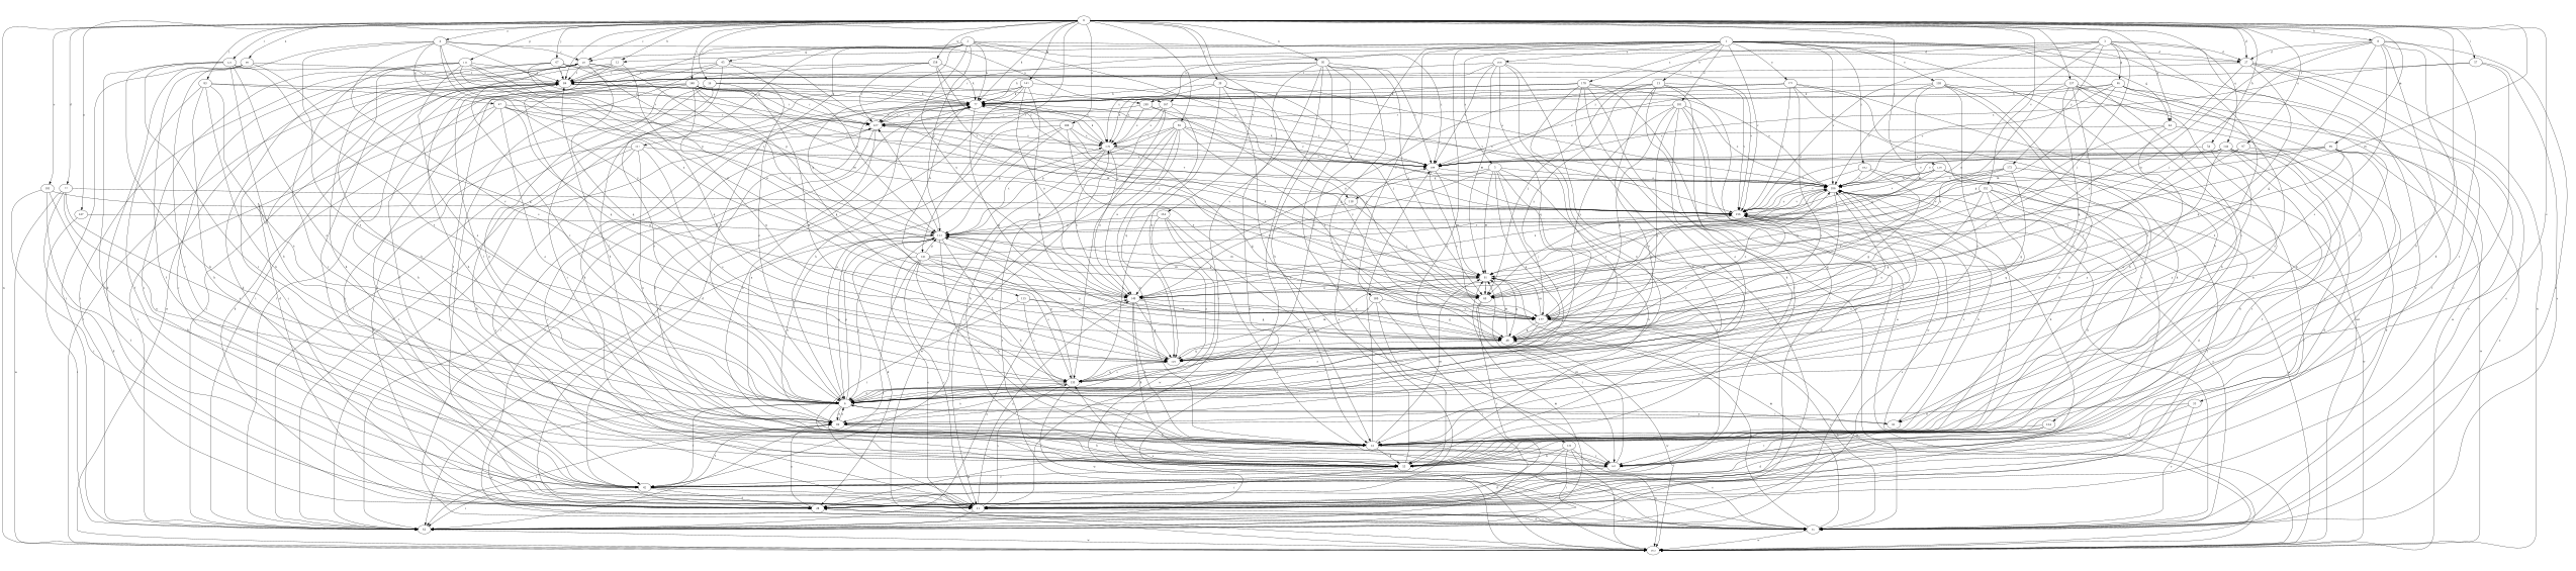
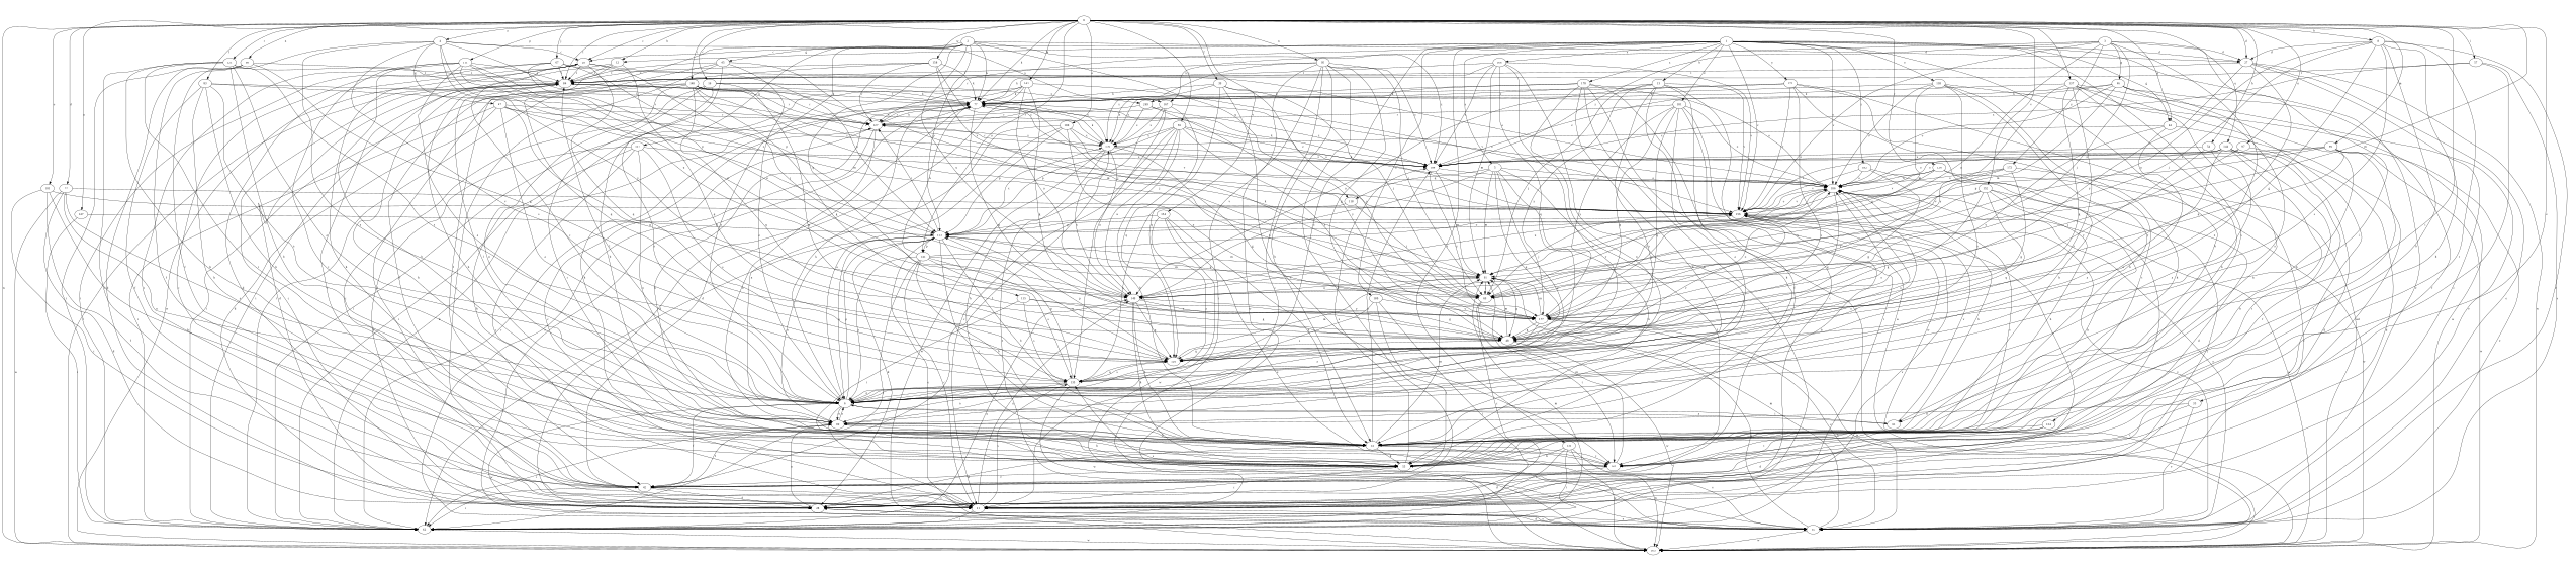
  strict digraph {
    fontname="Liberation Serif"
    node [fontname="Liberation Serif"]
    edge [fontname="Liberation Serif"]
    0
    4
    8
    12
    16
    20
    22
    27
    33
    39
    44
    54
    56
    57
    61
    67
    77
    83
    84
    90
    91
    95
    97
    98
    100
    101
    111
    121
    124
    137
    140
    141
    144
    145
    147
    152
    154
    158
    163
    6
    156
    42
    149
    167
    47
    135
    177
    14
    35
    69
    55
    48
    142
    120
    62
    21
    n57 [label=269]
    170
    113
    28
    99
    184
    106
    127
    1
    5
    13
    103
    131
    134
    166
    171
    178
    180
    181
    182
    118
    2
    45
    115
    117
    3
    46
    172
    0 -> 4 [label=a]
    0 -> 8 [label=b]
    0 -> 12 [label=b]
    0 -> 16 [label=c]
    0 -> 20 [label=c]
    0 -> 22 [label=d]
    0 -> 27 [label=d]
    0 -> 33 [label=e]
    0 -> 39 [label=f]
    0 -> 44 [label=g]
    0 -> 54 [label=h]
    0 -> 56 [label=i]
    0 -> 57 [label=i]
    0 -> 61 [label=i]
    0 -> 67 [label=j]
    0 -> 77 [label=k]
    0 -> 83 [label=l]
    0 -> 84 [label=l]
    0 -> 90 [label=m]
    0 -> 91 [label=m]
    0 -> 95 [label=n]
    0 -> 97 [label=n]
    0 -> 98 [label=n]
    0 -> 100 [label=o]
    0 -> 101 [label=o]
    0 -> 111 [label=p]
    0 -> 121 [label=r]
    0 -> 124 [label=r]
    0 -> 137 [label=t]
    0 -> 140 [label=t]
    0 -> 141 [label=t]
    0 -> 144 [label=u]
    0 -> 145 [label=u]
    0 -> 147 [label=u]
    0 -> 152 [label=v]
    0 -> 154 [label=v]
    0 -> 158 [label=w]
    0 -> 163 [label=w]
    4 -> 20 [label=c]
    4 -> 6 [label=a]
    4 -> 156 [label=v]
    4 -> 42 [label=f]
    4 -> 149 [label=u]
    4 -> 167 [label=x]
    4 -> 47 [label=g]
    4 -> 135 [label=s]
    4 -> 177 [label=y]
    8 -> 27 [label=d]
    8 -> 149 [label=u]
    8 -> 135 [label=s]
    8 -> 14 [label=b]
    8 -> 35 [label=e]
    8 -> 69 [label=j]
    8 -> 55 [label=h]
    8 -> 48 [label=g]
    8 -> 142 [label=t]
    12 -> 84 [label=l]
    12 -> 42 [label=f]
    12 -> 120 [label=q]
    12 -> 62 [label=i]
    16 -> 6 [label=a]
    16 -> 142 [label=t]
    16 -> 120 [label=q]
    16 -> 21 [label=c]
    16 -> n57 [label=x]
    16 -> 170 [label=x]
    20 -> 84 [label=l]
    20 -> 163 [label=w]
    20 -> 69 [label=j]
    20 -> 55 [label=h]
    20 -> 120 [label=q]
    20 -> 113 [label=p]
    20 -> 28 [label=d]
    22 -> 163 [label=w]
    22 -> 6 [label=a]
    22 -> 156 [label=v]
    22 -> 28 [label=d]
    22 -> 99 [label=n]
    27 -> 84 [label=l]
    27 -> 163 [label=w]
    27 -> 177 [label=y]
    27 -> 35 [label=e]
    27 -> 120 [label=q]
    27 -> 21 [label=c]
    33 -> 35 [label=e]
    33 -> 142 [label=t]
    33 -> 99 [label=n]
    39 -> 77 [label=k]
    39 -> 177 [label=y]
    39 -> 69 [label=j]
    39 -> 142 [label=t]
    39 -> 120 [label=q]
    39 -> 170 [label=x]
    44 -> 6 [label=a]
    44 -> 177 [label=y]
    44 -> 170 [label=x]
    44 -> 28 [label=d]
    54 -> 6 [label=a]
    54 -> 177 [label=y]
    54 -> 184 [label=z]
    56 -> 149 [label=u]
    56 -> 177 [label=y]
    56 -> 14 [label=b]
    56 -> 55 [label=h]
    56 -> 21 [label=c]
    56 -> 170 [label=x]
    56 -> 113 [label=p]
    56 -> 184 [label=z]
    56 -> 106 [label=o]
    57 -> 84 [label=l]
    57 -> 35 [label=e]
    57 -> 142 [label=t]
    57 -> 184 [label=z]
    61 -> 6 [label=a]
    61 -> 156 [label=v]
    67 -> 84 [label=l]
    67 -> 149 [label=u]
    67 -> 62 [label=i]
    67 -> 21 [label=c]
    67 -> 113 [label=p]
    67 -> 106 [label=o]
    77 -> 84 [label=l]
    77 -> 35 [label=e]
    77 -> 55 [label=h]
    77 -> 48 [label=g]
    77 -> 62 [label=i]
    77 -> 28 [label=d]
    77 -> 127 [label=r]
    83 -> 77 [label=k]
    83 -> 6 [label=a]
    83 -> 42 [label=f]
    83 -> 14 [label=b]
    83 -> 55 [label=h]
    83 -> 127 [label=r]
    84 -> 77 [label=k]
    84 -> 14 [label=b]
    84 -> 55 [label=h]
    84 -> 21 [label=c]
    84 -> 28 [label=d]
    84 -> 127 [label=r]
    90 -> 163 [label=w]
    90 -> 177 [label=y]
    90 -> 35 [label=e]
    90 -> 142 [label=t]
    90 -> 113 [label=p]
    90 -> 184 [label=z]
    90 -> 106 [label=o]
    91 -> 149 [label=u]
    91 -> 69 [label=j]
    91 -> 48 [label=g]
    95 -> 84 [label=l]
    95 -> 163 [label=w]
    95 -> 14 [label=b]
    95 -> 69 [label=j]
    95 -> 48 [label=g]
    95 -> 62 [label=i]
    95 -> 21 [label=c]
    95 -> 170 [label=x]
    95 -> 28 [label=d]
    95 -> 184 [label=z]
    97 -> 69 [label=j]
    97 -> 28 [label=d]
    97 -> 184 [label=z]
    98 -> 84 [label=l]
    98 -> 42 [label=f]
    98 -> 48 [label=g]
    98 -> 62 [label=i]
    98 -> 28 [label=d]
    100 -> 6 [label=a]
    100 -> 156 [label=v]
    100 -> 177 [label=y]
    100 -> 170 [label=x]
    100 -> 113 [label=p]
    100 -> 99 [label=n]
    101 -> 156 [label=v]
    101 -> 42 [label=f]
    101 -> 55 [label=h]
    101 -> 21 [label=c]
    111 -> 84 [label=l]
    111 -> 91 [label=m]
    111 -> 6 [label=a]
    111 -> 149 [label=u]
    111 -> 14 [label=b]
    111 -> 142 [label=t]
    111 -> 21 [label=c]
    111 -> 113 [label=p]
    121 -> 84 [label=l]
    121 -> 6 [label=a]
    121 -> 135 [label=s]
    121 -> 14 [label=b]
    121 -> 55 [label=h]
    121 -> 142 [label=t]
    121 -> 21 [label=c]
    124 -> 163 [label=w]
    124 -> 156 [label=v]
    124 -> 149 [label=u]
    124 -> 28 [label=d]
    124 -> 106 [label=o]
    137 -> 77 [label=k]
    137 -> 6 [label=a]
    137 -> 177 [label=y]
    137 -> 14 [label=b]
    137 -> 35 [label=e]
    137 -> 55 [label=h]
    137 -> 48 [label=g]
    137 -> 21 [label=c]
    140 -> 77 [label=k]
    140 -> 91 [label=m]
    140 -> 42 [label=f]
    140 -> 69 [label=j]
    140 -> 48 [label=g]
    140 -> 120 [label=q]
    140 -> 62 [label=i]
    140 -> 170 [label=x]
    140 -> 99 [label=n]
    140 -> 127 [label=r]
    141 -> 77 [label=k]
    141 -> 156 [label=v]
    141 -> 149 [label=u]
    141 -> 55 [label=h]
    141 -> 48 [label=g]
    141 -> 62 [label=i]
    141 -> 28 [label=d]
    144 -> 6 [label=a]
    144 -> 156 [label=v]
    144 -> 42 [label=f]
    144 -> 55 [label=h]
    144 -> 142 [label=t]
    144 -> 28 [label=d]
    144 -> 184 [label=z]
    144 -> 106 [label=o]
    145 -> 77 [label=k]
    145 -> 91 [label=m]
    145 -> 6 [label=a]
    145 -> 135 [label=s]
    145 -> 14 [label=b]
    145 -> 120 [label=q]
    145 -> 62 [label=i]
    145 -> 21 [label=c]
-   145 -> 113 [label=p]
+   113 -> 145 [label=p]
    145 -> 106 [label=o]
    147 -> 62 [label=i]
    147 -> 113 [label=p]
    152 -> 156 [label=v]
    152 -> 14 [label=b]
    152 -> 69 [label=j]
    152 -> 55 [label=h]
    152 -> 48 [label=g]
    152 -> 120 [label=q]
    152 -> 21 [label=c]
    154 -> 163 [label=w]
    154 -> 6 [label=a]
    154 -> 14 [label=b]
    154 -> 35 [label=e]
    154 -> 113 [label=p]
    158 -> 77 [label=k]
    158 -> 84 [label=l]
    158 -> 156 [label=v]
    158 -> 120 [label=q]
    158 -> 184 [label=z]
    158 -> 127 [label=r]
    163 -> 84 [label=l]
    6 -> 20 [label=c]
    6 -> 61 [label=i]
    6 -> 77 [label=k]
    6 -> 84 [label=l]
    6 -> 163 [label=w]
    6 -> 42 [label=f]
    6 -> 21 [label=c]
    6 -> 113 [label=p]
    6 -> 99 [label=n]
    156 -> 77 [label=k]
    156 -> 14 [label=b]
    156 -> 69 [label=j]
    156 -> 21 [label=c]
    156 -> 113 [label=p]
    156 -> 106 [label=o]
    42 -> 84 [label=l]
    42 -> 62 [label=i]
    42 -> 21 [label=c]
    42 -> 28 [label=d]
    149 -> 177 [label=y]
    149 -> 14 [label=b]
    149 -> 55 [label=h]
    149 -> 48 [label=g]
    149 -> 120 [label=q]
    149 -> 170 [label=x]
    167 -> 42 [label=f]
    167 -> 135 [label=s]
    167 -> 120 [label=q]
    167 -> 170 [label=x]
    167 -> 106 [label=o]
    167 -> 127 [label=r]
    47 -> 6 [label=a]
    47 -> 48 [label=g]
    47 -> 62 [label=i]
    47 -> 28 [label=d]
    47 -> 184 [label=z]
    47 -> 106 [label=o]
    47 -> 127 [label=r]
    135 -> 163 [label=w]
    135 -> 6 [label=a]
    135 -> 120 [label=q]
    135 -> 113 [label=p]
    135 -> 99 [label=n]
    135 -> 106 [label=o]
    177 -> 91 [label=m]
    177 -> 163 [label=w]
    177 -> 6 [label=a]
    177 -> 35 [label=e]
    177 -> 48 [label=g]
    177 -> 106 [label=o]
    14 -> 91 [label=m]
    14 -> 163 [label=w]
    14 -> 55 [label=h]
    14 -> 142 [label=t]
    14 -> 28 [label=d]
    14 -> 184 [label=z]
    35 -> 91 [label=m]
    35 -> 163 [label=w]
    35 -> 156 [label=v]
    35 -> 135 [label=s]
    35 -> 48 [label=g]
    35 -> 28 [label=d]
    35 -> 106 [label=o]
    69 -> 77 [label=k]
    69 -> 156 [label=v]
    69 -> 142 [label=t]
    69 -> 21 [label=c]
    69 -> 113 [label=p]
    55 -> 42 [label=f]
    55 -> 21 [label=c]
    55 -> 184 [label=z]
    55 -> 106 [label=o]
    48 -> 91 [label=m]
    48 -> 163 [label=w]
    48 -> 120 [label=q]
    142 -> 91 [label=m]
    142 -> 28 [label=d]
    120 -> 91 [label=m]
    120 -> 156 [label=v]
    120 -> 135 [label=s]
    120 -> 113 [label=p]
    120 -> 106 [label=o]
    62 -> 77 [label=k]
    62 -> 91 [label=m]
    62 -> 163 [label=w]
    62 -> 156 [label=v]
    62 -> 149 [label=u]
    62 -> 127 [label=r]
    21 -> 149 [label=u]
    21 -> 135 [label=s]
    21 -> 35 [label=e]
    21 -> 62 [label=i]
    n57 -> 177 [label=y]
    n57 -> 170 [label=x]
    n57 -> 184 [label=z]
    n57 -> 127 [label=r]
    170 -> 77 [label=k]
    170 -> 163 [label=w]
    170 -> 149 [label=u]
    170 -> 35 [label=e]
    170 -> 48 [label=g]
    170 -> 184 [label=z]
    170 -> 127 [label=r]
    113 -> 91 [label=m]
    113 -> 6 [label=a]
    113 -> 14 [label=b]
    113 -> 35 [label=e]
    113 -> 142 [label=t]
    113 -> 62 [label=i]
    113 -> 170 [label=x]
    113 -> 28 [label=d]
    113 -> 99 [label=n]
    113 -> 127 [label=r]
    28 -> 35 [label=e]
    28 -> 99 [label=n]
    99 -> 84 [label=l]
    99 -> 6 [label=a]
    99 -> 42 [label=f]
    99 -> 14 [label=b]
    99 -> 55 [label=h]
    99 -> 62 [label=i]
    99 -> 106 [label=o]
    184 -> 77 [label=k]
    184 -> 91 [label=m]
    184 -> 177 [label=y]
    184 -> 106 [label=o]
    106 -> 163 [label=w]
    106 -> 156 [label=v]
    106 -> 177 [label=y]
    106 -> 14 [label=b]
    106 -> 69 [label=j]
    106 -> 48 [label=g]
    127 -> 77 [label=k]
    127 -> 14 [label=b]
    127 -> 35 [label=e]
    127 -> 21 [label=c]
    127 -> 170 [label=x]
    1 -> 12 [label=b]
    1 -> 20 [label=c]
    1 -> 27 [label=d]
    1 -> 44 [label=g]
    1 -> 6 [label=a]
    1 -> 156 [label=v]
    1 -> 14 [label=b]
    1 -> 35 [label=e]
    1 -> 106 [label=o]
    1 -> 127 [label=r]
    1 -> 5 [label=a]
    1 -> 13 [label=b]
    1 -> 103 [label=o]
    1 -> 131 [label=s]
    1 -> 134 [label=s]
    1 -> 166 [label=x]
    1 -> 171 [label=y]
    1 -> 178 [label=z]
    1 -> 180 [label=z]
    1 -> 181 [label=z]
    1 -> 182 [label=z]
    5 -> 91 [label=m]
    5 -> 6 [label=a]
    5 -> 42 [label=f]
    5 -> 149 [label=u]
    5 -> 55 [label=h]
    5 -> 120 [label=q]
    5 -> 106 [label=o]
    5 -> 118 [label=q]
    13 -> 163 [label=w]
    13 -> 6 [label=a]
    13 -> 156 [label=v]
    13 -> 42 [label=f]
    13 -> 177 [label=y]
    13 -> 69 [label=j]
    13 -> 55 [label=h]
    13 -> n57 [label=x]
    103 -> 77 [label=k]
    103 -> 91 [label=m]
    103 -> 163 [label=w]
    103 -> 6 [label=a]
    103 -> 14 [label=b]
    103 -> 55 [label=h]
    103 -> 106 [label=o]
    131 -> 163 [label=w]
    131 -> 35 [label=e]
    131 -> 55 [label=h]
    131 -> 62 [label=i]
    131 -> 21 [label=c]
    134 -> 14 [label=b]
    134 -> 142 [label=t]
    134 -> 28 [label=d]
    166 -> 77 [label=k]
    166 -> 84 [label=l]
    166 -> 91 [label=m]
    166 -> 156 [label=v]
    166 -> 55 [label=h]
    166 -> 120 [label=q]
    166 -> 99 [label=n]
    166 -> 184 [label=z]
    171 -> 77 [label=k]
    171 -> 163 [label=w]
    171 -> 156 [label=v]
    171 -> 149 [label=u]
    171 -> 135 [label=s]
    171 -> 55 [label=h]
    171 -> 142 [label=t]
    178 -> 77 [label=k]
    178 -> 14 [label=b]
    178 -> 35 [label=e]
    178 -> 62 [label=i]
    178 -> 21 [label=c]
    178 -> 170 [label=x]
    178 -> 99 [label=n]
    178 -> 106 [label=o]
    180 -> 42 [label=f]
    180 -> 135 [label=s]
    180 -> 177 [label=y]
    180 -> 62 [label=i]
    181 -> 163 [label=w]
    181 -> 6 [label=a]
    181 -> 177 [label=y]
    181 -> 48 [label=g]
    181 -> 120 [label=q]
    181 -> 62 [label=i]
    181 -> 106 [label=o]
    181 -> 127 [label=r]
    182 -> 156 [label=v]
    182 -> 48 [label=g]
    182 -> 21 [label=c]
    182 -> 106 [label=o]
    118 -> 135 [label=s]
    118 -> 69 [label=j]
    2 -> 27 [label=d]
    2 -> 77 [label=k]
    2 -> 6 [label=a]
    2 -> 42 [label=f]
    2 -> 149 [label=u]
    2 -> 113 [label=p]
    2 -> 184 [label=z]
    2 -> 118 [label=q]
    2 -> 45 [label=g]
    2 -> 115 [label=q]
    2 -> 117 [label=q]
    45 -> 84 [label=l]
    45 -> 6 [label=a]
    45 -> 14 [label=b]
    45 -> 69 [label=j]
    45 -> 62 [label=i]
    45 -> 21 [label=c]
    115 -> 135 [label=s]
    115 -> 177 [label=y]
    115 -> 48 [label=g]
    115 -> 142 [label=t]
    117 -> 135 [label=s]
    117 -> 55 [label=h]
    117 -> 21 [label=c]
    117 -> 28 [label=d]
    117 -> 99 [label=n]
    117 -> 184 [label=z]
    3 -> 27 [label=d]
    3 -> 61 [label=i]
    3 -> 156 [label=v]
    3 -> 149 [label=u]
    3 -> 167 [label=x]
    3 -> 69 [label=j]
    3 -> 99 [label=n]
    3 -> 184 [label=z]
    3 -> 46 [label=g]
    3 -> 172 [label=y]
    46 -> 77 [label=k]
    46 -> 91 [label=m]
    46 -> 6 [label=a]
    46 -> 42 [label=f]
    46 -> 14 [label=b]
    46 -> 184 [label=z]
    46 -> 106 [label=o]
    172 -> 149 [label=u]
    172 -> 48 [label=g]
    172 -> 21 [label=c]
    172 -> 113 [label=p]
    172 -> 106 [label=o]
  }
